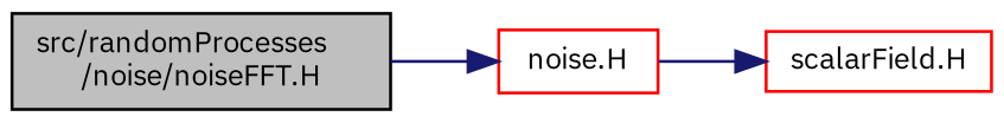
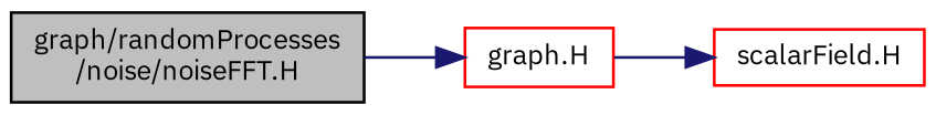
  digraph {
    fontname="IBM Plex Sans"
    rankdir=LR
    node [color=red fontname="IBM Plex Sans" fontsize=10 shape=record]
    edge [color=midnightblue fontname="IBM Plex Sans" fontsize=10 labelfontname=Helvetica labelfontsize=10 style=solid]
-   n1 [color=black fillcolor=grey75 fontcolor=black height=0.2 label="src/randomProcesses\l/noise/noiseFFT.H" style=filled width=0.4]
-   n2 [height=0.2 label="noise.H" width=0.4]
+   n1 [color=black fillcolor=grey75 fontcolor=black height=0.2 label="graph/randomProcesses\l/noise/noiseFFT.H" style=filled width=0.4]
+   n2 [height=0.2 label="graph.H" width=0.4]
    n3 [height=0.2 label="scalarField.H" width=0.4]
    n1 -> n2
    n2 -> n3
  }
